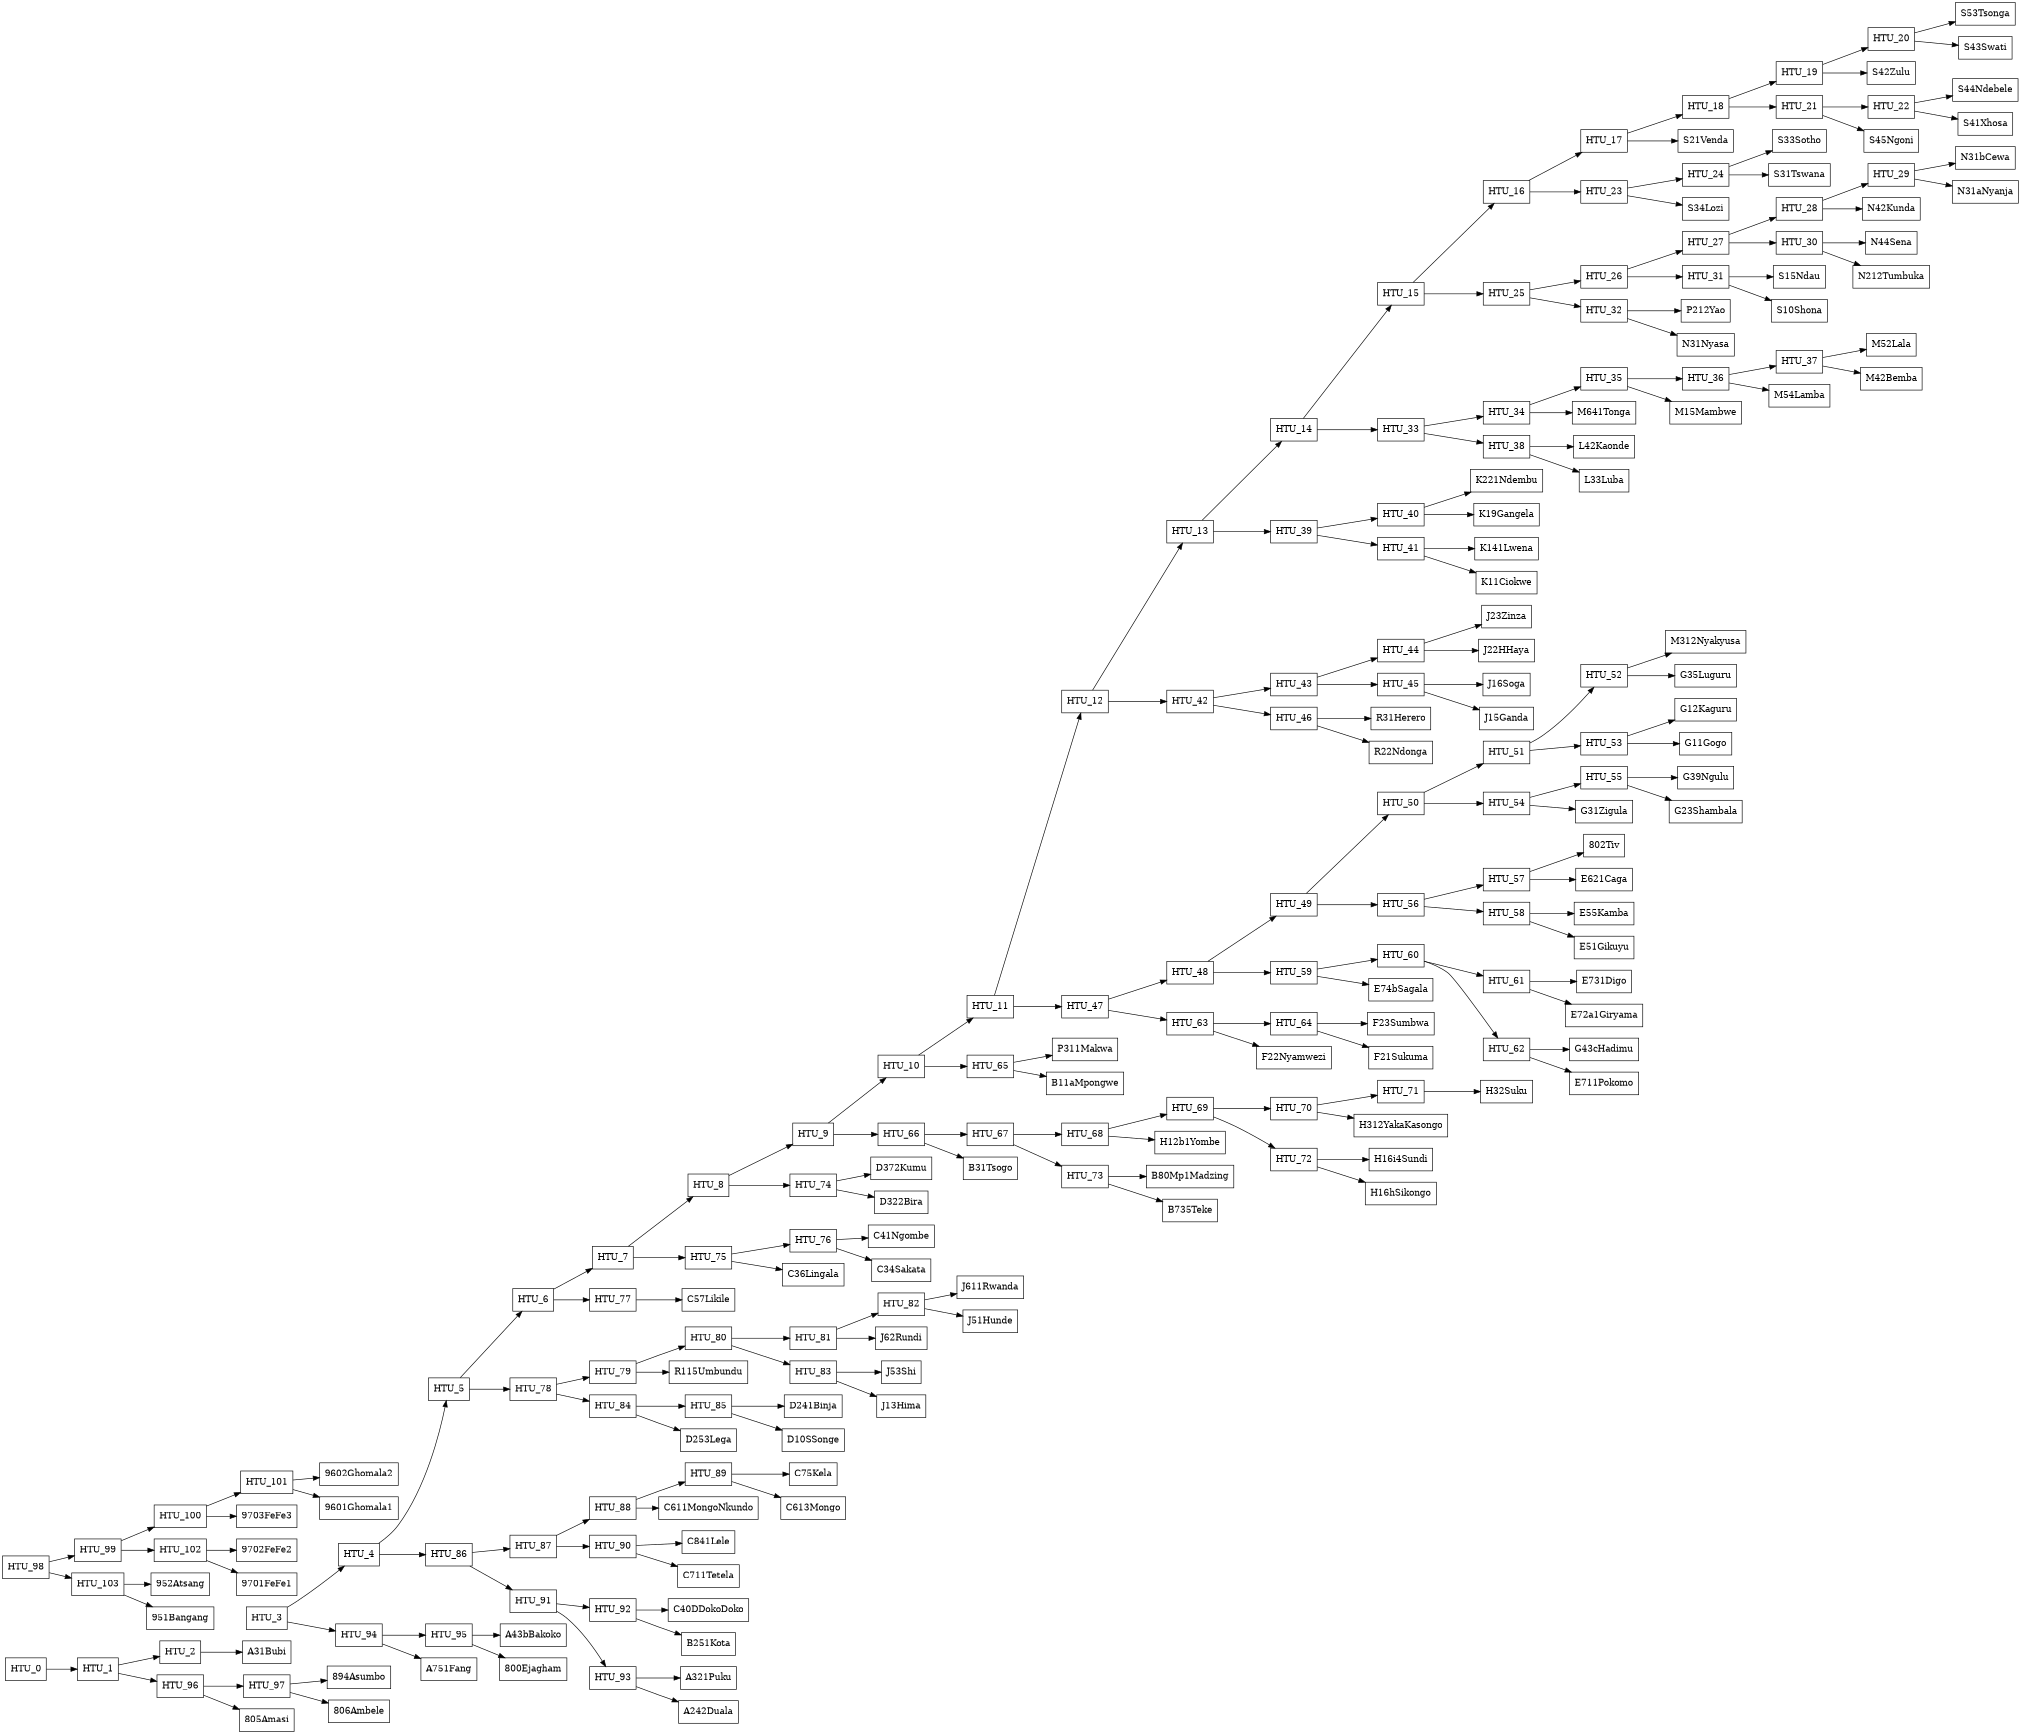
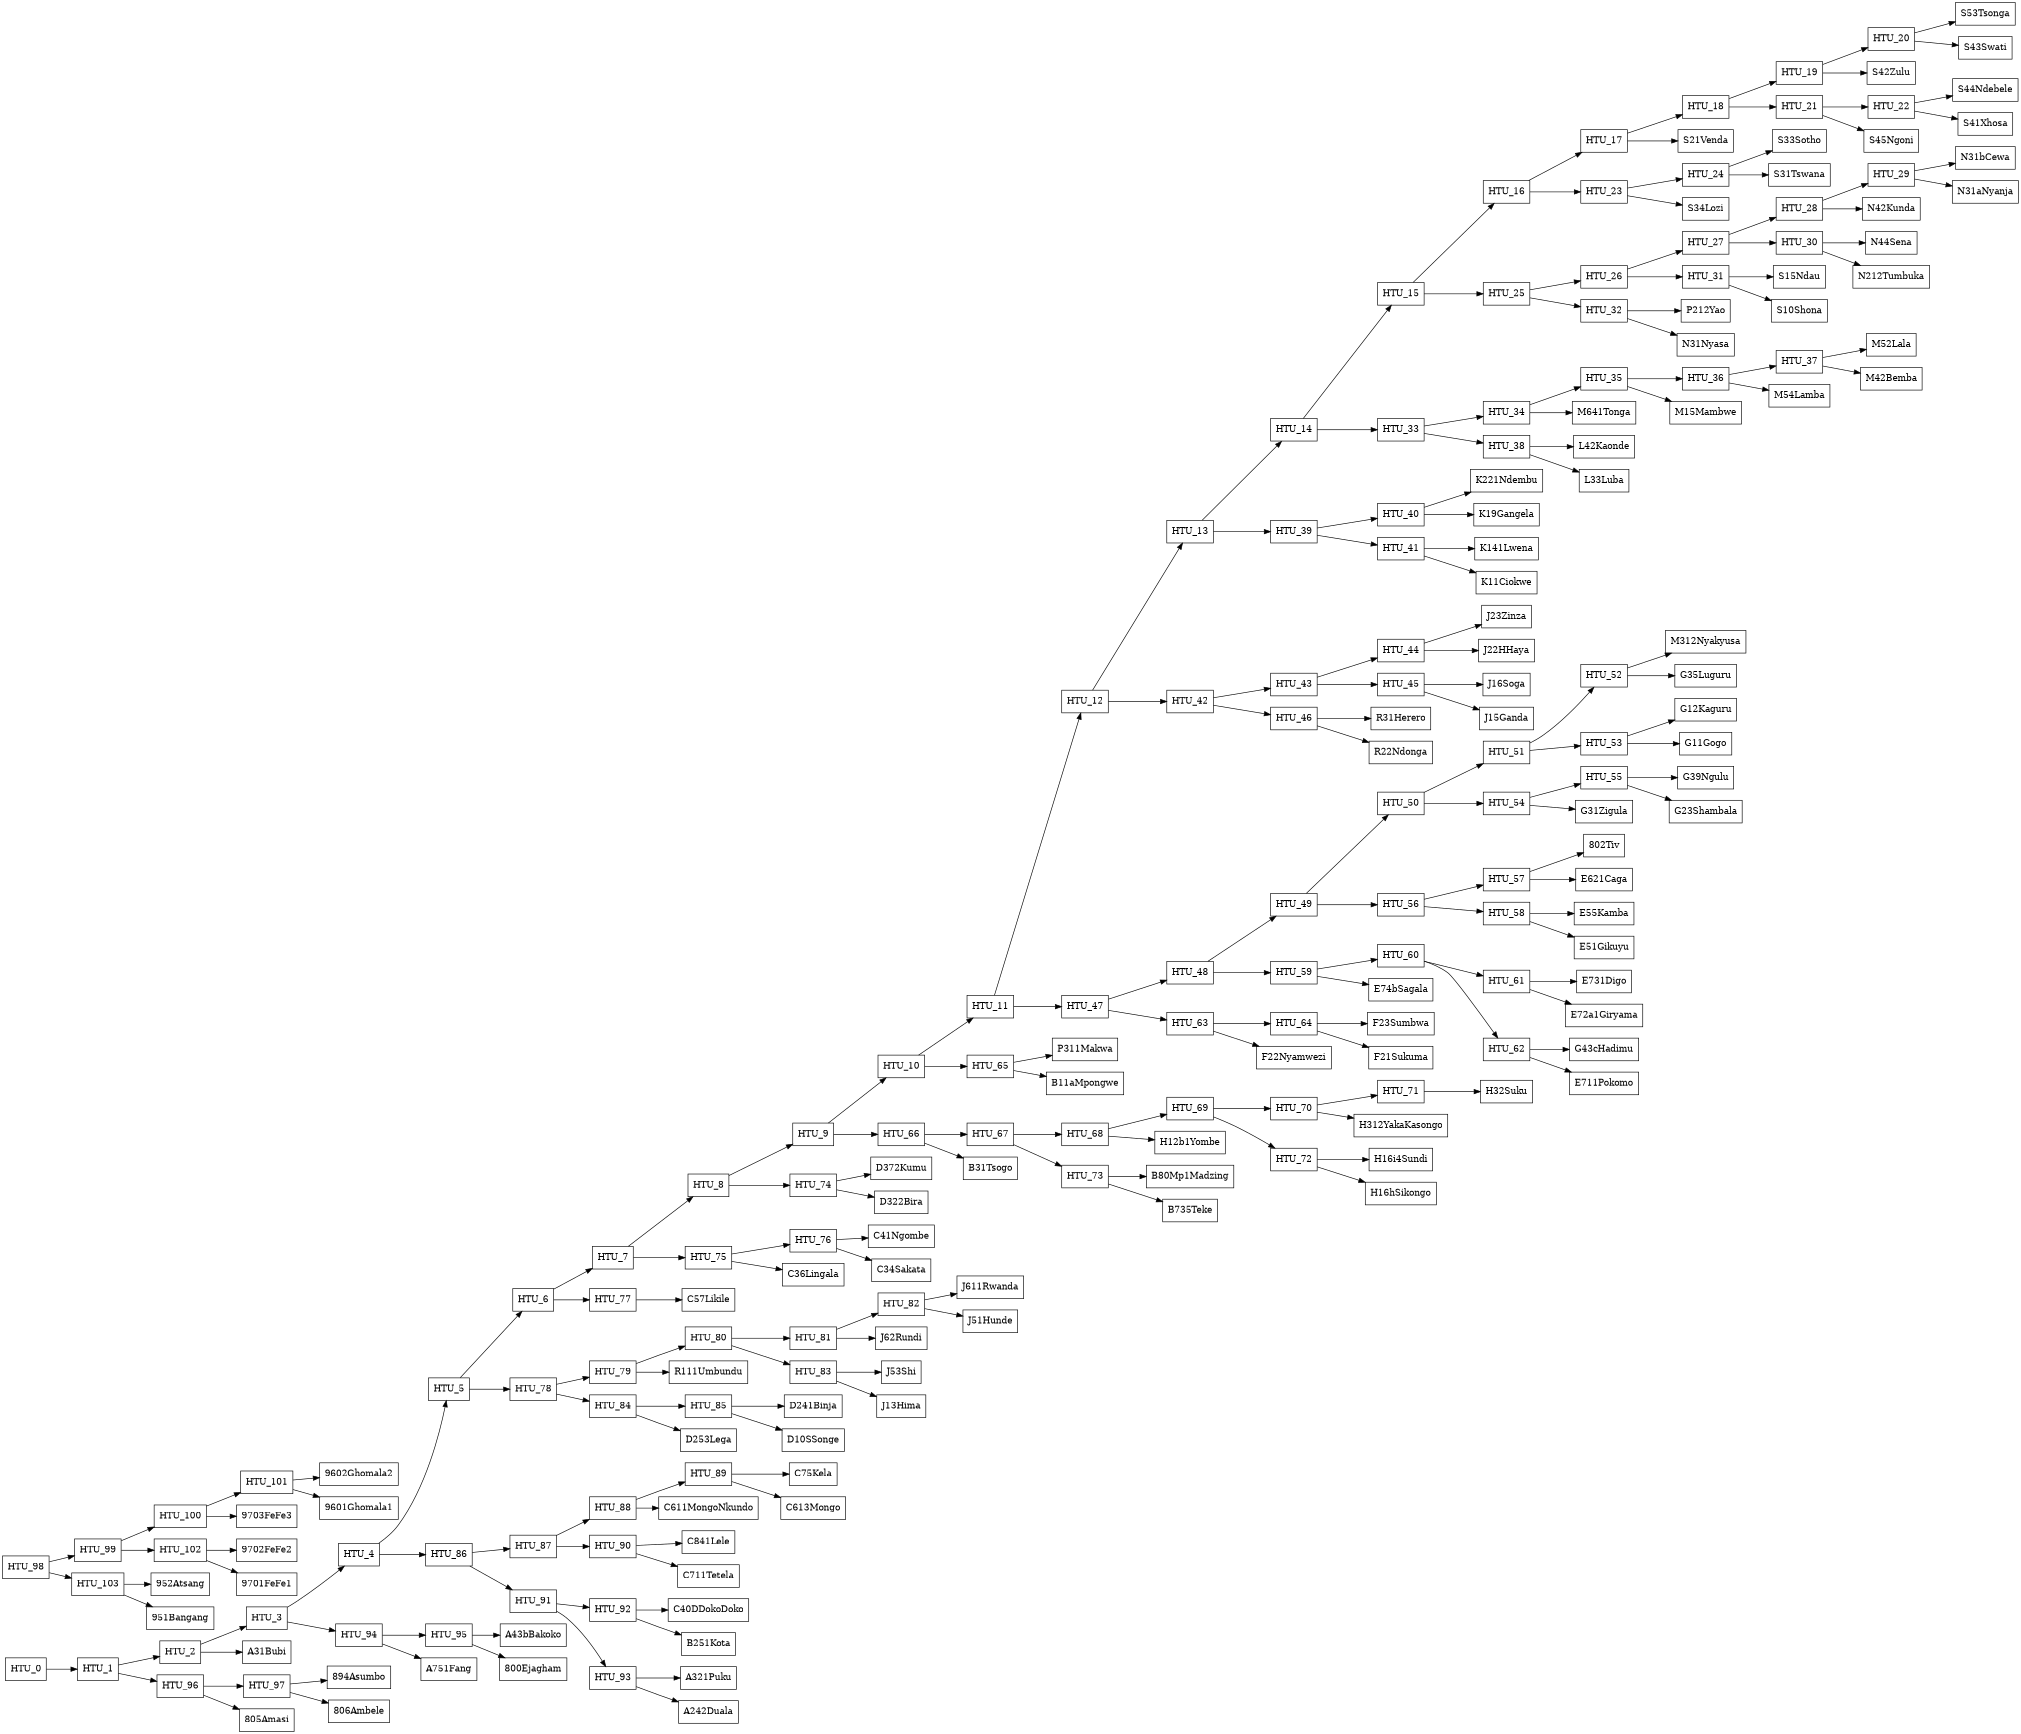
  digraph {
    rankdir=LR
    node [shape=rect]
    HTU_0
    HTU_1
    HTU_2
    HTU_96
    HTU_98
    HTU_99
    HTU_103
    HTU_3
    A31Bubi
    HTU_97
    "805Amasi"
    HTU_100
    HTU_102
    "952Atsang"
    "951Bangang"
    HTU_4
    HTU_94
    "894Asumbo"
    "806Ambele"
    HTU_5
    HTU_86
    HTU_95
    A751Fang
    HTU_6
    HTU_78
    HTU_87
    HTU_91
    A43bBakoko
    "800Ejagham"
    HTU_7
    HTU_77
    HTU_79
    HTU_84
    HTU_88
    HTU_90
    HTU_92
    HTU_93
    HTU_8
    HTU_75
    C57Likile
    HTU_80
-   R111Umbundu [label=R115Umbundu]
+   R111Umbundu
    HTU_85
    D253Lega
    HTU_9
    HTU_74
    HTU_76
    C36Lingala
    HTU_10
    HTU_66
    D372Kumu
    D322Bira
    C41Ngombe
    C34Sakata
    HTU_11
    HTU_65
    HTU_67
    B31Tsogo
    HTU_12
    HTU_47
    P311Makwa
    B11aMpongwe
    HTU_68
    HTU_73
    HTU_13
    HTU_42
    HTU_48
    HTU_63
    HTU_14
    HTU_39
    HTU_43
    HTU_46
    HTU_49
    HTU_59
    HTU_64
    F22Nyamwezi
    HTU_15
    HTU_33
    HTU_40
    HTU_41
    HTU_44
    HTU_45
    R31Herero
    R22Ndonga
    HTU_16
    HTU_25
    HTU_34
    HTU_38
    K221Ndembu
    K19Gangela
    K141Lwena
    K11Ciokwe
    HTU_17
    HTU_23
    HTU_26
    HTU_32
    HTU_35
    M641Tonga
    L42Kaonde
    L33Luba
    HTU_18
    S21Venda
    HTU_24
    S34Lozi
    HTU_27
    HTU_31
    P212Yao
    N31Nyasa
    HTU_19
    HTU_21
    S33Sotho
    S31Tswana
    HTU_20
    S42Zulu
    HTU_22
    S45Ngoni
    S53Tsonga
    S43Swati
    S44Ndebele
    S41Xhosa
    HTU_28
    HTU_30
    S15Ndau
    S10Shona
    HTU_29
    N42Kunda
    N44Sena
    N212Tumbuka
    N31bCewa
    N31aNyanja
    HTU_36
    M15Mambwe
    HTU_37
    M54Lamba
    M52Lala
    M42Bemba
    J23Zinza
    J22HHaya
    J16Soga
    J15Ganda
    HTU_50
    HTU_56
    HTU_60
    E74bSagala
    F23Sumbwa
    F21Sukuma
    HTU_51
    HTU_54
    HTU_57
    HTU_58
    HTU_61
    HTU_62
    HTU_52
    HTU_53
    HTU_55
    G31Zigula
    "802Tiv"
    E621Caga
    E55Kamba
    E51Gikuyu
    M312Nyakyusa
    G35Luguru
    G12Kaguru
    G11Gogo
    n165 [label=G39Ngulu]
    G23Shambala
    E731Digo
    E72a1Giryama
    G43cHadimu
    E711Pokomo
    HTU_69
    H12b1Yombe
    B80Mp1Madzing
    B735Teke
    HTU_70
    HTU_72
    HTU_71
    H312YakaKasongo
    H16i4Sundi
    H16hSikongo
    H32Suku
    HTU_81
    HTU_83
    D241Binja
    D10SSonge
    HTU_82
    J62Rundi
    J53Shi
    J13Hima
    J611Rwanda
    J51Hunde
    HTU_89
    C611MongoNkundo
    C841Lele
    C711Tetela
    C40DDokoDoko
    B251Kota
    A321Puku
    A242Duala
    C75Kela
    C613Mongo
    HTU_101
    "9703FeFe3"
    "9702FeFe2"
    "9701FeFe1"
    "9602Ghomala2"
    "9601Ghomala1"
    HTU_0 -> HTU_1
    HTU_1 -> HTU_2
    HTU_1 -> HTU_96
+   HTU_2 -> HTU_3
    HTU_2 -> A31Bubi
    HTU_96 -> HTU_97
    HTU_96 -> "805Amasi"
    HTU_98 -> HTU_99
    HTU_98 -> HTU_103
    HTU_99 -> HTU_100
    HTU_99 -> HTU_102
    HTU_103 -> "952Atsang"
    HTU_103 -> "951Bangang"
    HTU_3 -> HTU_4
    HTU_3 -> HTU_94
    HTU_97 -> "894Asumbo"
    HTU_97 -> "806Ambele"
    HTU_100 -> HTU_101
    HTU_100 -> "9703FeFe3"
    HTU_102 -> "9702FeFe2"
    HTU_102 -> "9701FeFe1"
    HTU_4 -> HTU_5
    HTU_4 -> HTU_86
    HTU_94 -> HTU_95
    HTU_94 -> A751Fang
    HTU_5 -> HTU_6
    HTU_5 -> HTU_78
    HTU_86 -> HTU_87
    HTU_86 -> HTU_91
    HTU_95 -> A43bBakoko
    HTU_95 -> "800Ejagham"
    HTU_6 -> HTU_7
    HTU_6 -> HTU_77
    HTU_78 -> HTU_79
    HTU_78 -> HTU_84
    HTU_87 -> HTU_88
    HTU_87 -> HTU_90
    HTU_91 -> HTU_92
    HTU_91 -> HTU_93
    HTU_7 -> HTU_8
    HTU_7 -> HTU_75
    HTU_77 -> C57Likile
    HTU_79 -> HTU_80
    HTU_79 -> R111Umbundu
    HTU_84 -> HTU_85
    HTU_84 -> D253Lega
    HTU_88 -> HTU_89
    HTU_88 -> C611MongoNkundo
    HTU_90 -> C841Lele
    HTU_90 -> C711Tetela
    HTU_92 -> C40DDokoDoko
    HTU_92 -> B251Kota
    HTU_93 -> A321Puku
    HTU_93 -> A242Duala
    HTU_8 -> HTU_9
    HTU_8 -> HTU_74
    HTU_75 -> HTU_76
    HTU_75 -> C36Lingala
    HTU_80 -> HTU_81
    HTU_80 -> HTU_83
    HTU_85 -> D241Binja
    HTU_85 -> D10SSonge
    HTU_9 -> HTU_10
    HTU_9 -> HTU_66
    HTU_74 -> D372Kumu
    HTU_74 -> D322Bira
    HTU_76 -> C41Ngombe
    HTU_76 -> C34Sakata
    HTU_10 -> HTU_11
    HTU_10 -> HTU_65
    HTU_66 -> HTU_67
    HTU_66 -> B31Tsogo
    HTU_11 -> HTU_12
    HTU_11 -> HTU_47
    HTU_65 -> P311Makwa
    HTU_65 -> B11aMpongwe
    HTU_67 -> HTU_68
    HTU_67 -> HTU_73
    HTU_12 -> HTU_13
    HTU_12 -> HTU_42
    HTU_47 -> HTU_48
    HTU_47 -> HTU_63
    HTU_68 -> HTU_69
    HTU_68 -> H12b1Yombe
    HTU_73 -> B80Mp1Madzing
    HTU_73 -> B735Teke
    HTU_13 -> HTU_14
    HTU_13 -> HTU_39
    HTU_42 -> HTU_43
    HTU_42 -> HTU_46
    HTU_48 -> HTU_49
    HTU_48 -> HTU_59
    HTU_63 -> HTU_64
    HTU_63 -> F22Nyamwezi
    HTU_14 -> HTU_15
    HTU_14 -> HTU_33
    HTU_39 -> HTU_40
    HTU_39 -> HTU_41
    HTU_43 -> HTU_44
    HTU_43 -> HTU_45
    HTU_46 -> R31Herero
    HTU_46 -> R22Ndonga
    HTU_49 -> HTU_50
    HTU_49 -> HTU_56
    HTU_59 -> HTU_60
    HTU_59 -> E74bSagala
    HTU_64 -> F23Sumbwa
    HTU_64 -> F21Sukuma
    HTU_15 -> HTU_16
    HTU_15 -> HTU_25
    HTU_33 -> HTU_34
    HTU_33 -> HTU_38
    HTU_40 -> K221Ndembu
    HTU_40 -> K19Gangela
    HTU_41 -> K141Lwena
    HTU_41 -> K11Ciokwe
    HTU_44 -> J23Zinza
    HTU_44 -> J22HHaya
    HTU_45 -> J16Soga
    HTU_45 -> J15Ganda
    HTU_16 -> HTU_17
    HTU_16 -> HTU_23
    HTU_25 -> HTU_26
    HTU_25 -> HTU_32
    HTU_34 -> HTU_35
    HTU_34 -> M641Tonga
    HTU_38 -> L42Kaonde
    HTU_38 -> L33Luba
    HTU_17 -> HTU_18
    HTU_17 -> S21Venda
    HTU_23 -> HTU_24
    HTU_23 -> S34Lozi
    HTU_26 -> HTU_27
    HTU_26 -> HTU_31
    HTU_32 -> P212Yao
    HTU_32 -> N31Nyasa
    HTU_35 -> HTU_36
    HTU_35 -> M15Mambwe
    HTU_18 -> HTU_19
    HTU_18 -> HTU_21
    HTU_24 -> S33Sotho
    HTU_24 -> S31Tswana
    HTU_27 -> HTU_28
    HTU_27 -> HTU_30
    HTU_31 -> S15Ndau
    HTU_31 -> S10Shona
    HTU_19 -> HTU_20
    HTU_19 -> S42Zulu
    HTU_21 -> HTU_22
    HTU_21 -> S45Ngoni
    HTU_20 -> S53Tsonga
    HTU_20 -> S43Swati
    HTU_22 -> S44Ndebele
    HTU_22 -> S41Xhosa
    HTU_28 -> HTU_29
    HTU_28 -> N42Kunda
    HTU_30 -> N44Sena
    HTU_30 -> N212Tumbuka
    HTU_29 -> N31bCewa
    HTU_29 -> N31aNyanja
    HTU_36 -> HTU_37
    HTU_36 -> M54Lamba
    HTU_37 -> M52Lala
    HTU_37 -> M42Bemba
    HTU_50 -> HTU_51
    HTU_50 -> HTU_54
    HTU_56 -> HTU_57
    HTU_56 -> HTU_58
    HTU_60 -> HTU_61
    HTU_60 -> HTU_62
    HTU_51 -> HTU_52
    HTU_51 -> HTU_53
    HTU_54 -> HTU_55
    HTU_54 -> G31Zigula
    HTU_57 -> "802Tiv"
    HTU_57 -> E621Caga
    HTU_58 -> E55Kamba
    HTU_58 -> E51Gikuyu
    HTU_61 -> E731Digo
    HTU_61 -> E72a1Giryama
    HTU_62 -> G43cHadimu
    HTU_62 -> E711Pokomo
    HTU_52 -> M312Nyakyusa
    HTU_52 -> G35Luguru
    HTU_53 -> G12Kaguru
    HTU_53 -> G11Gogo
    HTU_55 -> n165
    HTU_55 -> G23Shambala
    HTU_69 -> HTU_70
    HTU_69 -> HTU_72
    HTU_70 -> HTU_71
    HTU_70 -> H312YakaKasongo
    HTU_72 -> H16i4Sundi
    HTU_72 -> H16hSikongo
    HTU_71 -> H32Suku
    HTU_81 -> HTU_82
    HTU_81 -> J62Rundi
    HTU_83 -> J53Shi
    HTU_83 -> J13Hima
    HTU_82 -> J611Rwanda
    HTU_82 -> J51Hunde
    HTU_89 -> C75Kela
    HTU_89 -> C613Mongo
    HTU_101 -> "9602Ghomala2"
    HTU_101 -> "9601Ghomala1"
  }
